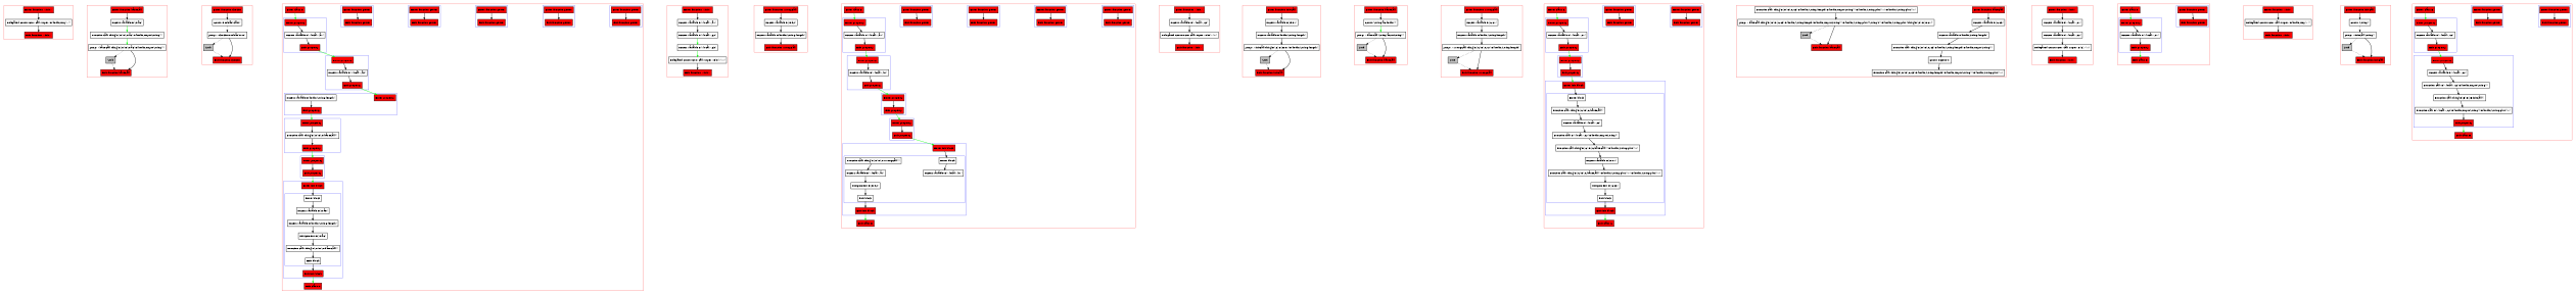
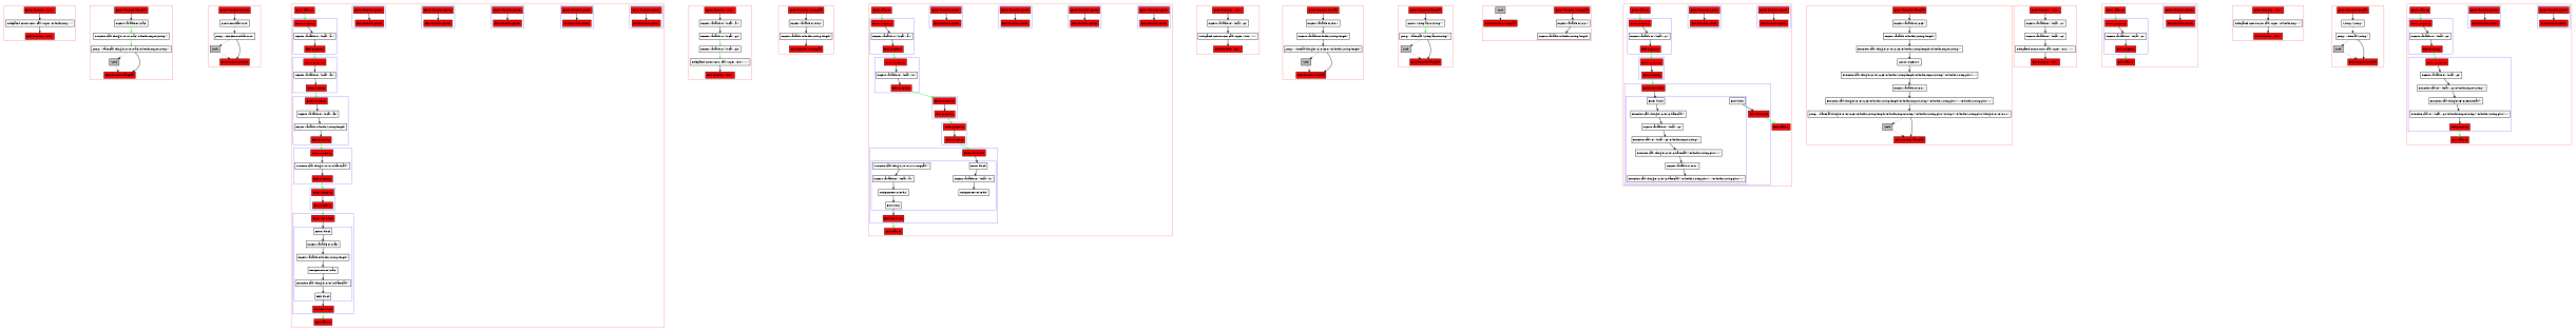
  digraph {
    nodesep=3
    node [fillcolor=red penwidth=2 shape=box style=filled]
    edge [penwidth=2]
    n1 [label="Enter function <init>"]
    n2 [label="Delegated constructor call: super<R|kotlin/Any|>()" fillcolor="" style=""]
    n3 [label="Exit function <init>"]
    n4 [label="Enter function baseCall"]
    n5 [label="Access variable R|/A.a6|" fillcolor="" style=""]
    n6 [label="Function call: this@R|/A|.R|/A.a6|.R|kotlin/Any.toString|()" fillcolor="" style=""]
    n7 [label="Jump: ^baseCall this@R|/A|.R|/A.a6|.R|kotlin/Any.toString|()" fillcolor="" style=""]
    n8 [fillcolor=gray label=Stub]
    n9 [label="Exit function baseCall"]
    n10 [label="Enter function checkA"]
-   n11 [label="Const: Boolean(class)" fillcolor="" style=""]
+   n11 [label="Const: Boolean(true)" fillcolor="" style=""]
    n12 [label="Jump: ^checkA Boolean(true)" fillcolor="" style=""]
    n13 [fillcolor=gray label=Stub]
    n14 [label="Exit function checkA"]
    n15 [label="Enter function getter"]
    n16 [label="Exit function getter"]
    n17 [label="Enter function getter"]
    n18 [label="Exit function getter"]
    n19 [label="Enter function getter"]
    n20 [label="Exit function getter"]
    n21 [label="Enter function getter"]
    n22 [label="Exit function getter"]
    n23 [label="Enter function getter"]
    n24 [label="Exit function getter"]
    n25 [label="Enter property"]
    n26 [label="Access variable R|<local>/a1|" fillcolor="" style=""]
    n27 [label="Exit property"]
    n28 [label="Enter property"]
    n29 [label="Access variable R|<local>/a2|" fillcolor="" style=""]
    n30 [label="Exit property"]
    n31 [label="Enter property"]
+   n32 [label="Access variable R|<local>/a3|" fillcolor="" style=""]
    n33 [label="Access variable R|kotlin/String.length|" fillcolor="" style=""]
    n34 [label="Exit property"]
    n35 [label="Enter property"]
    n36 [label="Function call: this@R|/A|.R|/A.baseCall|()" fillcolor="" style=""]
    n37 [label="Exit property"]
    n38 [label="Enter property"]
    n39 [label="Exit property"]
    n40 [label="Enter block" fillcolor="" style=""]
    n41 [label="Access variable R|/A.a5|" fillcolor="" style=""]
    n42 [label="Access variable R|kotlin/String.length|" fillcolor="" style=""]
    n43 [label="Assignment: R|/A.a6|" fillcolor="" style=""]
    n44 [label="Function call: this@R|/A|.R|/A.baseCall|()" fillcolor="" style=""]
    n45 [label="Exit block" fillcolor="" style=""]
    n46 [label="Enter init block"]
    n47 [label="Exit init block"]
    n48 [label="Enter class A"]
    n49 [label="Exit class A"]
    n50 [label="Enter function <init>"]
    n51 [label="Access variable R|<local>/a1|" fillcolor="" style=""]
    n52 [label="Access variable R|<local>/p2|" fillcolor="" style=""]
    n53 [label="Access variable R|<local>/p3|" fillcolor="" style=""]
    n54 [label="Delegated constructor call: super<R|A|>(...)" fillcolor="" style=""]
    n55 [label="Exit function <init>"]
    n56 [label="Enter function wrongCall"]
    n57 [label="Access variable R|/B.b2|" fillcolor="" style=""]
    n58 [label="Access variable R|kotlin/String.length|" fillcolor="" style=""]
    n59 [label="Exit function wrongCall"]
    n60 [label="Enter property"]
    n61 [label="Exit property"]
    n62 [label="Enter function getter"]
    n63 [label="Exit function getter"]
    n64 [label="Enter function getter"]
    n65 [label="Exit function getter"]
    n66 [label="Enter function getter"]
    n67 [label="Exit function getter"]
    n68 [label="Enter function getter"]
    n69 [label="Exit function getter"]
    n70 [label="Enter property"]
    n71 [label="Access variable R|<local>/a1|" fillcolor="" style=""]
    n72 [label="Exit property"]
    n73 [label="Enter property"]
    n74 [label="Access variable R|<local>/b1|" fillcolor="" style=""]
    n75 [label="Exit property"]
    n76 [label="Enter property"]
    n77 [label="Exit property"]
    n78 [label="Enter block" fillcolor="" style=""]
    n79 [label="Access variable R|<local>/b1|" fillcolor="" style=""]
+   n80 [label="Assignment: R|/B.b3|" fillcolor="" style=""]
    n81 [label="Function call: this@R|/B|.R|/B.wrongCall|()" fillcolor="" style=""]
    n82 [label="Access variable R|<local>/a1|" fillcolor="" style=""]
    n83 [label="Assignment: R|/B.b2|" fillcolor="" style=""]
    n84 [label="Exit block" fillcolor="" style=""]
    n85 [label="Enter init block"]
    n86 [label="Exit init block"]
    n87 [label="Enter class B"]
    n88 [label="Exit class B"]
    n89 [label="Enter function <init>"]
    n90 [label="Access variable R|<local>/c2|" fillcolor="" style=""]
    n91 [label="Delegated constructor call: super<R|E|>(...)" fillcolor="" style=""]
    n92 [label="Exit function <init>"]
    n93 [label="Enter function initCall"]
    n94 [label="Access variable R|/E.e1|" fillcolor="" style=""]
    n95 [label="Access variable R|kotlin/String.length|" fillcolor="" style=""]
    n96 [label="Jump: ^initCall this@R|/C|.R|/E.e1|.R|kotlin/String.length|" fillcolor="" style=""]
    n97 [fillcolor=gray label=Stub]
    n98 [label="Exit function initCall"]
    n99 [label="Enter function baseCall"]
-   n100 [label="Const: String(a6.kotlin())" fillcolor="" style=""]
+   n100 [label="Const: String(a6.toString())" fillcolor="" style=""]
    n101 [label="Jump: ^baseCall String(a6.toString())" fillcolor="" style=""]
    n102 [fillcolor=gray label=Stub]
    n103 [label="Exit function baseCall"]
    n104 [label="Enter function wrongCall"]
    n105 [label="Access variable R|/C.c1|" fillcolor="" style=""]
    n106 [label="Access variable R|kotlin/String.length|" fillcolor="" style=""]
-   n107 [label="Jump: ^wrongCall this@R|/C|.R|/C.c1|.R|kotlin/String.length|" fillcolor="" style=""]
    n108 [fillcolor=gray label=Stub]
    n109 [label="Exit function wrongCall"]
    n110 [label="Enter function getter"]
    n111 [label="Exit function getter"]
    n112 [label="Enter function getter"]
    n113 [label="Exit function getter"]
    n114 [label="Enter property"]
    n115 [label="Access variable R|<local>/c1|" fillcolor="" style=""]
    n116 [label="Exit property"]
    n117 [label="Enter property"]
    n118 [label="Exit property"]
    n119 [label="Enter block" fillcolor="" style=""]
    n120 [label="Function call: this@R|/C|.R|/C.baseCall|()" fillcolor="" style=""]
    n121 [label="Access variable R|<local>/c2|" fillcolor="" style=""]
    n122 [label="Function call: R|<local>/c2|.R|kotlin/Any.toString|()" fillcolor="" style=""]
    n123 [label="Function call: this@R|/C|.R|/C.baseCall|().R|kotlin/String.plus|(...)" fillcolor="" style=""]
    n124 [label="Access variable R|/E.e1|" fillcolor="" style=""]
    n125 [label="Function call: this@R|/C|.R|/C.baseCall|().R|kotlin/String.plus|(...).R|kotlin/String.plus|(...)" fillcolor="" style=""]
-   n126 [label="Assignment: R|/C.c3|" fillcolor="" style=""]
    n127 [label="Exit block" fillcolor="" style=""]
    n128 [label="Enter init block"]
    n129 [label="Exit init block"]
    n130 [label="Enter class C"]
    n131 [label="Exit class C"]
    n132 [label="Enter function baseCall"]
    n133 [label="Access variable R|/C.c3|" fillcolor="" style=""]
    n134 [label="Access variable R|kotlin/String.length|" fillcolor="" style=""]
    n135 [label="Function call: this@R|/D|.R|/C.c3|.R|kotlin/String.length|.R|kotlin/Any.toString|()" fillcolor="" style=""]
    n136 [label="Const: Access(s)" fillcolor="" style=""]
    n137 [label="Function call: this@R|/D|.R|/C.c3|.R|kotlin/String.length|.R|kotlin/Any.toString|().R|kotlin/String.plus|(...)" fillcolor="" style=""]
+   n138 [label="Access variable R|/D.c1|" fillcolor="" style=""]
    n139 [label="Function call: this@R|/D|.R|/C.c3|.R|kotlin/String.length|.R|kotlin/Any.toString|().R|kotlin/String.plus|(...).R|kotlin/String.plus|(...)" fillcolor="" style=""]
    n140 [label="Jump: ^baseCall this@R|/D|.R|/C.c3|.R|kotlin/String.length|.R|kotlin/Any.toString|().R|kotlin/String.plus|(String(s)).R|kotlin/String.plus|(this@R|/D|.R|/D.c1|)" fillcolor="" style=""]
    n141 [fillcolor=gray label=Stub]
    n142 [label="Exit function baseCall"]
    n143 [label="Enter function <init>"]
    n144 [label="Access variable R|<local>/c1|" fillcolor="" style=""]
    n145 [label="Access variable R|<local>/c2|" fillcolor="" style=""]
    n146 [label="Delegated constructor call: super<R|C|>(...)" fillcolor="" style=""]
    n147 [label="Exit function <init>"]
    n148 [label="Enter function getter"]
    n149 [label="Exit function getter"]
    n150 [label="Enter property"]
    n151 [label="Access variable R|<local>/c1|" fillcolor="" style=""]
    n152 [label="Exit property"]
    n153 [label="Enter class D"]
    n154 [label="Exit class D"]
    n155 [label="Enter function <init>"]
    n156 [label="Delegated constructor call: super<R|kotlin/Any|>()" fillcolor="" style=""]
    n157 [label="Exit function <init>"]
    n158 [label="Enter function initCall"]
-   n159 [label="Const: String()" fillcolor="" style=""]
+   n159 [label="String: String()" fillcolor="" style=""]
    n160 [label="Jump: ^initCall String()" fillcolor="" style=""]
    n161 [fillcolor=gray label=Stub]
    n162 [label="Exit function initCall"]
    n163 [label="Enter function getter"]
    n164 [label="Exit function getter"]
    n165 [label="Enter function getter"]
    n166 [label="Exit function getter"]
    n167 [label="Enter property"]
    n168 [label="Access variable R|<local>/c2|" fillcolor="" style=""]
    n169 [label="Exit property"]
    n170 [label="Enter property"]
    n171 [label="Access variable R|<local>/c2|" fillcolor="" style=""]
    n172 [label="Function call: R|<local>/c2|.R|kotlin/Any.toString|()" fillcolor="" style=""]
    n173 [label="Function call: this@R|/E|.R|/E.initCall|()" fillcolor="" style=""]
    n174 [label="Function call: R|<local>/c2|.R|kotlin/Any.toString|().R|kotlin/String.plus|(...)" fillcolor="" style=""]
    n175 [label="Exit property"]
    n176 [label="Enter class E"]
    n177 [label="Exit class E"]
    subgraph cluster_1 {
      color=red
      n1
      n2
      n3
    }
    subgraph cluster_2 {
      color=red
      n4
      n5
      n6
      n7
      n8
      n9
    }
    subgraph cluster_3 {
      color=red
      n10
      n11
      n12
      n13
      n14
    }
    subgraph cluster_4 {
      color=red
      n48
      n49
      subgraph cluster_5 {
        color=blue
        n15
        n16
      }
      subgraph cluster_6 {
        color=blue
        n17
        n18
      }
      subgraph cluster_7 {
        color=blue
        n19
        n20
      }
      subgraph cluster_8 {
        color=blue
        n21
        n22
      }
      subgraph cluster_9 {
        color=blue
        n23
        n24
      }
      subgraph cluster_10 {
        color=blue
        n25
        n26
        n27
      }
      subgraph cluster_11 {
        color=blue
        n28
        n29
        n30
      }
      subgraph cluster_12 {
        color=blue
        n31
+       n32
        n33
        n34
      }
      subgraph cluster_13 {
        color=blue
        n35
        n36
        n37
      }
      subgraph cluster_14 {
        color=blue
        n38
        n39
      }
      subgraph cluster_15 {
        color=blue
        n46
        n47
        subgraph cluster_16 {
          color=blue
          n40
          n41
          n42
          n43
          n44
          n45
        }
      }
    }
    subgraph cluster_17 {
      color=red
      n50
      n51
      n52
      n53
      n54
      n55
    }
    subgraph cluster_18 {
      color=red
      n56
      n57
      n58
      n59
    }
    subgraph cluster_19 {
      color=red
      n87
      n88
      subgraph cluster_20 {
        color=blue
        n60
        n61
      }
      subgraph cluster_21 {
        color=blue
        n62
        n63
      }
      subgraph cluster_22 {
        color=blue
        n64
        n65
      }
      subgraph cluster_23 {
        color=blue
        n66
        n67
      }
      subgraph cluster_24 {
        color=blue
        n68
        n69
      }
      subgraph cluster_25 {
        color=blue
        n70
        n71
        n72
      }
      subgraph cluster_26 {
        color=blue
        n73
        n74
        n75
      }
      subgraph cluster_27 {
        color=blue
        n76
        n77
      }
      subgraph cluster_28 {
        color=blue
        n85
        n86
        subgraph cluster_29 {
          color=blue
          n78
          n79
+         n80
          n81
          n82
          n83
          n84
        }
      }
    }
    subgraph cluster_30 {
      color=red
      n89
      n90
      n91
      n92
    }
    subgraph cluster_31 {
      color=red
      n93
      n94
      n95
      n96
      n97
      n98
    }
    subgraph cluster_32 {
      color=red
      n99
      n100
      n101
      n102
      n103
    }
    subgraph cluster_33 {
      color=red
      n104
      n105
      n106
-     n107
      n108
      n109
    }
    subgraph cluster_34 {
      color=red
      n130
      n131
      subgraph cluster_35 {
        color=blue
        n110
        n111
      }
      subgraph cluster_36 {
        color=blue
        n112
        n113
      }
      subgraph cluster_37 {
        color=blue
        n114
        n115
        n116
      }
      subgraph cluster_38 {
        color=blue
        n117
        n118
      }
      subgraph cluster_39 {
        color=blue
        n128
        n129
        subgraph cluster_40 {
          color=blue
          n119
          n120
          n121
          n122
          n123
          n124
          n125
-         n126
          n127
        }
      }
    }
    subgraph cluster_41 {
      color=red
      n132
      n133
      n134
      n135
      n136
      n137
+     n138
      n139
      n140
      n141
      n142
    }
    subgraph cluster_42 {
      color=red
      n143
      n144
      n145
      n146
      n147
    }
    subgraph cluster_43 {
      color=red
      n153
      n154
      subgraph cluster_44 {
        color=blue
        n148
        n149
      }
      subgraph cluster_45 {
        color=blue
        n150
        n151
        n152
      }
    }
    subgraph cluster_46 {
      color=red
      n155
      n156
      n157
    }
    subgraph cluster_47 {
      color=red
      n158
      n159
      n160
      n161
      n162
    }
    subgraph cluster_48 {
      color=red
      n176
      n177
      subgraph cluster_49 {
        color=blue
        n163
        n164
      }
      subgraph cluster_50 {
        color=blue
        n165
        n166
      }
      subgraph cluster_51 {
        color=blue
        n167
        n168
        n169
      }
      subgraph cluster_52 {
        color=blue
        n170
        n171
        n172
        n173
        n174
        n175
      }
    }
    n1 -> n2
    n2 -> n3
    n4 -> n5
    n5 -> n6 [color=green]
    n6 -> n7 [color=green]
    n7 -> n8 [style=dotted]
    n7 -> n9
    n8 -> n9 [style=dotted]
    n10 -> n11
    n11 -> n12 [style=dotted]
    n12 -> n13 [style=dotted]
    n12 -> n14
    n13 -> n14 [style=dotted]
    n15 -> n16
    n17 -> n18
    n19 -> n20
    n21 -> n22
    n23 -> n24
    n25 -> n26
    n26 -> n27
    n27 -> n28 [color=green]
    n28 -> n29
    n29 -> n30
    n30 -> n31 [color=green]
+   n31 -> n32
+   n32 -> n33
    n33 -> n34
    n34 -> n35 [color=green]
    n35 -> n36
    n36 -> n37
    n37 -> n38 [color=green]
    n38 -> n39
    n39 -> n46 [color=green]
    n40 -> n41
    n41 -> n42
    n42 -> n43
    n43 -> n44
    n44 -> n45
    n45 -> n47
    n46 -> n40
    n47 -> n49 [color=green]
    n48 -> n25 [color=green]
    n50 -> n51
    n51 -> n52
    n52 -> n53 [color=green]
    n53 -> n54 [color=green]
    n54 -> n55
    n56 -> n57
    n57 -> n58
    n58 -> n59
    n60 -> n61
    n61 -> n85 [color=green]
    n62 -> n63
    n64 -> n65
    n66 -> n67
    n68 -> n69
    n70 -> n71
    n71 -> n72
    n72 -> n73 [color=green]
    n73 -> n74
    n74 -> n75
    n75 -> n76 [color=green]
    n76 -> n77
    n77 -> n60 [color=green]
    n78 -> n79
+   n79 -> n80
    n81 -> n82
    n82 -> n83
    n83 -> n84
    n84 -> n86
    n85 -> n78
    n86 -> n88 [color=green]
    n87 -> n70 [color=green]
    n89 -> n90
    n90 -> n91
    n91 -> n92
    n93 -> n94
    n94 -> n95
    n95 -> n96
    n96 -> n97 [style=dotted]
    n96 -> n98
    n97 -> n98 [style=dotted]
    n99 -> n100
    n100 -> n101 [color=green]
    n101 -> n102 [style=dotted]
    n101 -> n103
    n102 -> n103 [style=dotted]
    n104 -> n105
    n105 -> n106
-   n106 -> n107
-   n107 -> n108 [style=dotted]
-   n107 -> n109
    n108 -> n109 [style=dotted]
    n110 -> n111
    n112 -> n113
    n114 -> n115
    n115 -> n116
    n116 -> n117 [color=green]
    n117 -> n118
    n118 -> n128 [color=green]
    n119 -> n120
    n120 -> n121
    n121 -> n122
    n122 -> n123
    n123 -> n124
    n124 -> n125
-   n125 -> n126
-   n126 -> n127
    n127 -> n129
    n128 -> n119
    n129 -> n131 [color=green]
    n130 -> n114 [color=green]
    n132 -> n133
    n133 -> n134
    n134 -> n135
    n135 -> n136
    n136 -> n137
+   n137 -> n138
+   n138 -> n139
    n139 -> n140
    n140 -> n141 [style=dotted]
    n140 -> n142
    n141 -> n142 [style=dotted]
    n143 -> n144
    n144 -> n145
    n145 -> n146
    n146 -> n147
    n148 -> n149
    n150 -> n151
    n151 -> n152
    n152 -> n154 [color=green]
    n153 -> n150 [color=green]
    n155 -> n156
    n156 -> n157
    n158 -> n159
    n159 -> n160 [style=dotted]
    n160 -> n161 [style=dotted]
    n160 -> n162
    n161 -> n162 [style=dotted]
    n163 -> n164
    n165 -> n166
    n167 -> n168
    n168 -> n169
    n169 -> n170 [color=green]
    n170 -> n171
    n171 -> n172
    n172 -> n173
    n173 -> n174
    n174 -> n175
    n175 -> n177 [color=green]
    n176 -> n167 [color=green]
  }
